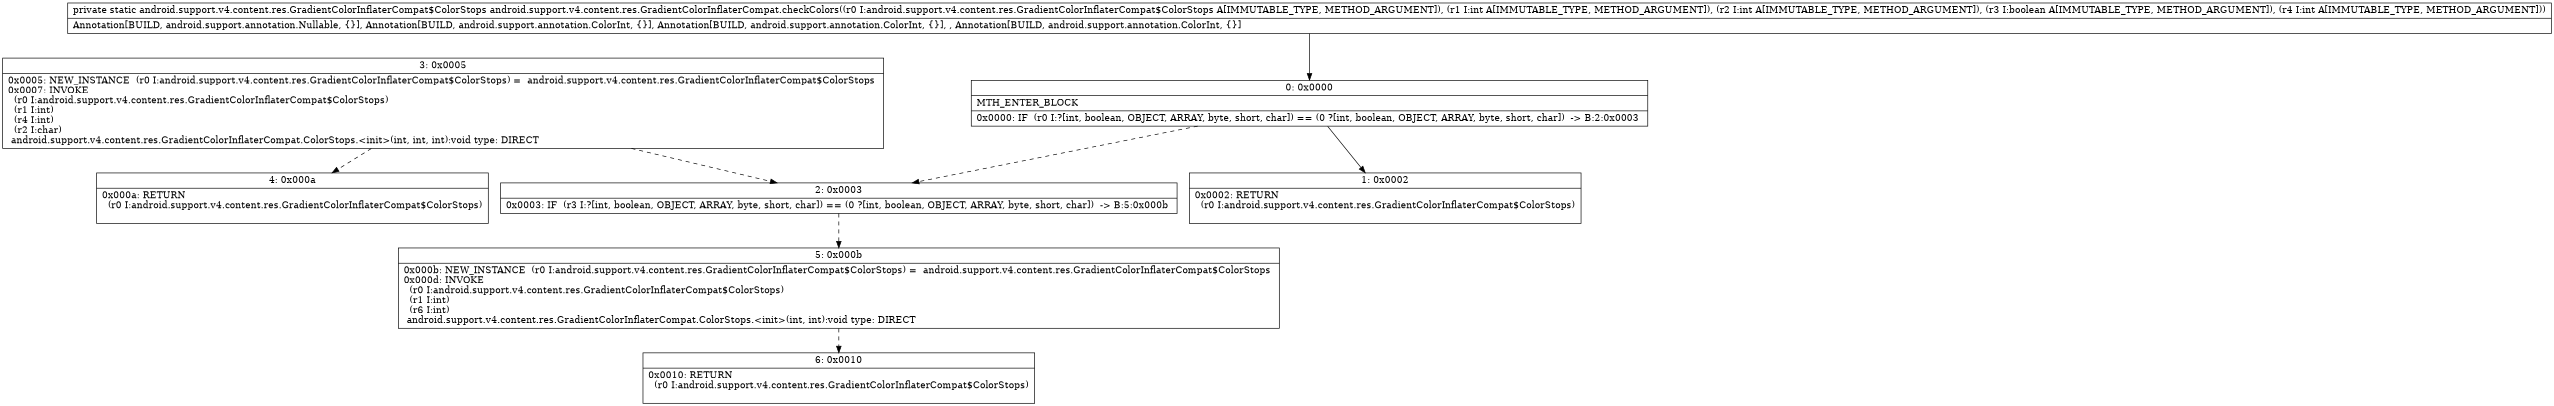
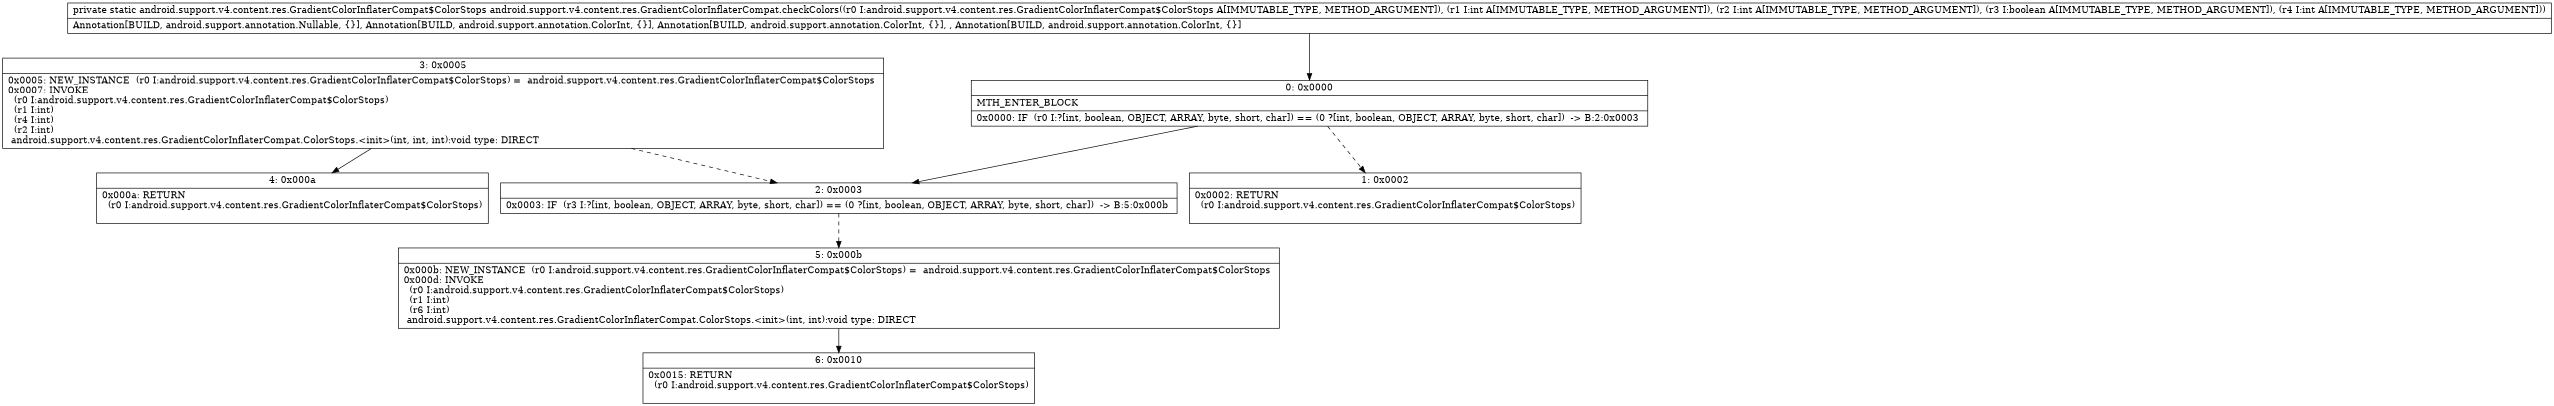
  digraph {
    node [shape=record]
    n1 [label="{0\:\ 0x0000|MTH_ENTER_BLOCK\l|0x0000: IF  (r0 I:?[int, boolean, OBJECT, ARRAY, byte, short, char]) == (0 ?[int, boolean, OBJECT, ARRAY, byte, short, char])  \-\> B:2:0x0003 \l}"]
    n2 [label="{1\:\ 0x0002|0x0002: RETURN  \l  (r0 I:android.support.v4.content.res.GradientColorInflaterCompat$ColorStops)\l \l}"]
    n3 [label="{2\:\ 0x0003|0x0003: IF  (r3 I:?[int, boolean, OBJECT, ARRAY, byte, short, char]) == (0 ?[int, boolean, OBJECT, ARRAY, byte, short, char])  \-\> B:5:0x000b \l}"]
    n4 [label="{5\:\ 0x000b|0x000b: NEW_INSTANCE  (r0 I:android.support.v4.content.res.GradientColorInflaterCompat$ColorStops) =  android.support.v4.content.res.GradientColorInflaterCompat$ColorStops \l0x000d: INVOKE  \l  (r0 I:android.support.v4.content.res.GradientColorInflaterCompat$ColorStops)\l  (r1 I:int)\l  (r6 I:int)\l android.support.v4.content.res.GradientColorInflaterCompat.ColorStops.\<init\>(int, int):void type: DIRECT \l}"]
-   n5 [label="{3\:\ 0x0005|0x0005: NEW_INSTANCE  (r0 I:android.support.v4.content.res.GradientColorInflaterCompat$ColorStops) =  android.support.v4.content.res.GradientColorInflaterCompat$ColorStops \l0x0007: INVOKE  \l  (r0 I:android.support.v4.content.res.GradientColorInflaterCompat$ColorStops)\l  (r1 I:int)\l  (r4 I:int)\l  (r2 I:char)\l android.support.v4.content.res.GradientColorInflaterCompat.ColorStops.\<init\>(int, int, int):void type: DIRECT \l}"]
+   n5 [label="{3\:\ 0x0005|0x0005: NEW_INSTANCE  (r0 I:android.support.v4.content.res.GradientColorInflaterCompat$ColorStops) =  android.support.v4.content.res.GradientColorInflaterCompat$ColorStops \l0x0007: INVOKE  \l  (r0 I:android.support.v4.content.res.GradientColorInflaterCompat$ColorStops)\l  (r1 I:int)\l  (r4 I:int)\l  (r2 I:int)\l android.support.v4.content.res.GradientColorInflaterCompat.ColorStops.\<init\>(int, int, int):void type: DIRECT \l}"]
    n6 [label="{4\:\ 0x000a|0x000a: RETURN  \l  (r0 I:android.support.v4.content.res.GradientColorInflaterCompat$ColorStops)\l \l}"]
-   n7 [label="{6\:\ 0x0010|0x0010: RETURN  \l  (r0 I:android.support.v4.content.res.GradientColorInflaterCompat$ColorStops)\l \l}"]
+   n7 [label="{6\:\ 0x0010|0x0015: RETURN  \l  (r0 I:android.support.v4.content.res.GradientColorInflaterCompat$ColorStops)\l \l}"]
    n8 [label="{private static android.support.v4.content.res.GradientColorInflaterCompat$ColorStops android.support.v4.content.res.GradientColorInflaterCompat.checkColors((r0 I:android.support.v4.content.res.GradientColorInflaterCompat$ColorStops A[IMMUTABLE_TYPE, METHOD_ARGUMENT]), (r1 I:int A[IMMUTABLE_TYPE, METHOD_ARGUMENT]), (r2 I:int A[IMMUTABLE_TYPE, METHOD_ARGUMENT]), (r3 I:boolean A[IMMUTABLE_TYPE, METHOD_ARGUMENT]), (r4 I:int A[IMMUTABLE_TYPE, METHOD_ARGUMENT]))  | Annotation[BUILD, android.support.annotation.Nullable, \{\}], Annotation[BUILD, android.support.annotation.ColorInt, \{\}], Annotation[BUILD, android.support.annotation.ColorInt, \{\}], , Annotation[BUILD, android.support.annotation.ColorInt, \{\}]\l}"]
-   n1 -> n2 [style=solid]
-   n1 -> n3 [style=dashed]
+   n1 -> n2 [style=dashed]
+   n1 -> n3
    n3 -> n4 [style=dashed]
-   n4 -> n7 [style=dashed]
+   n4 -> n7
    n5 -> n3 [style=dashed]
-   n5 -> n6 [style=dashed]
+   n5 -> n6
    n8 -> n1
  }
